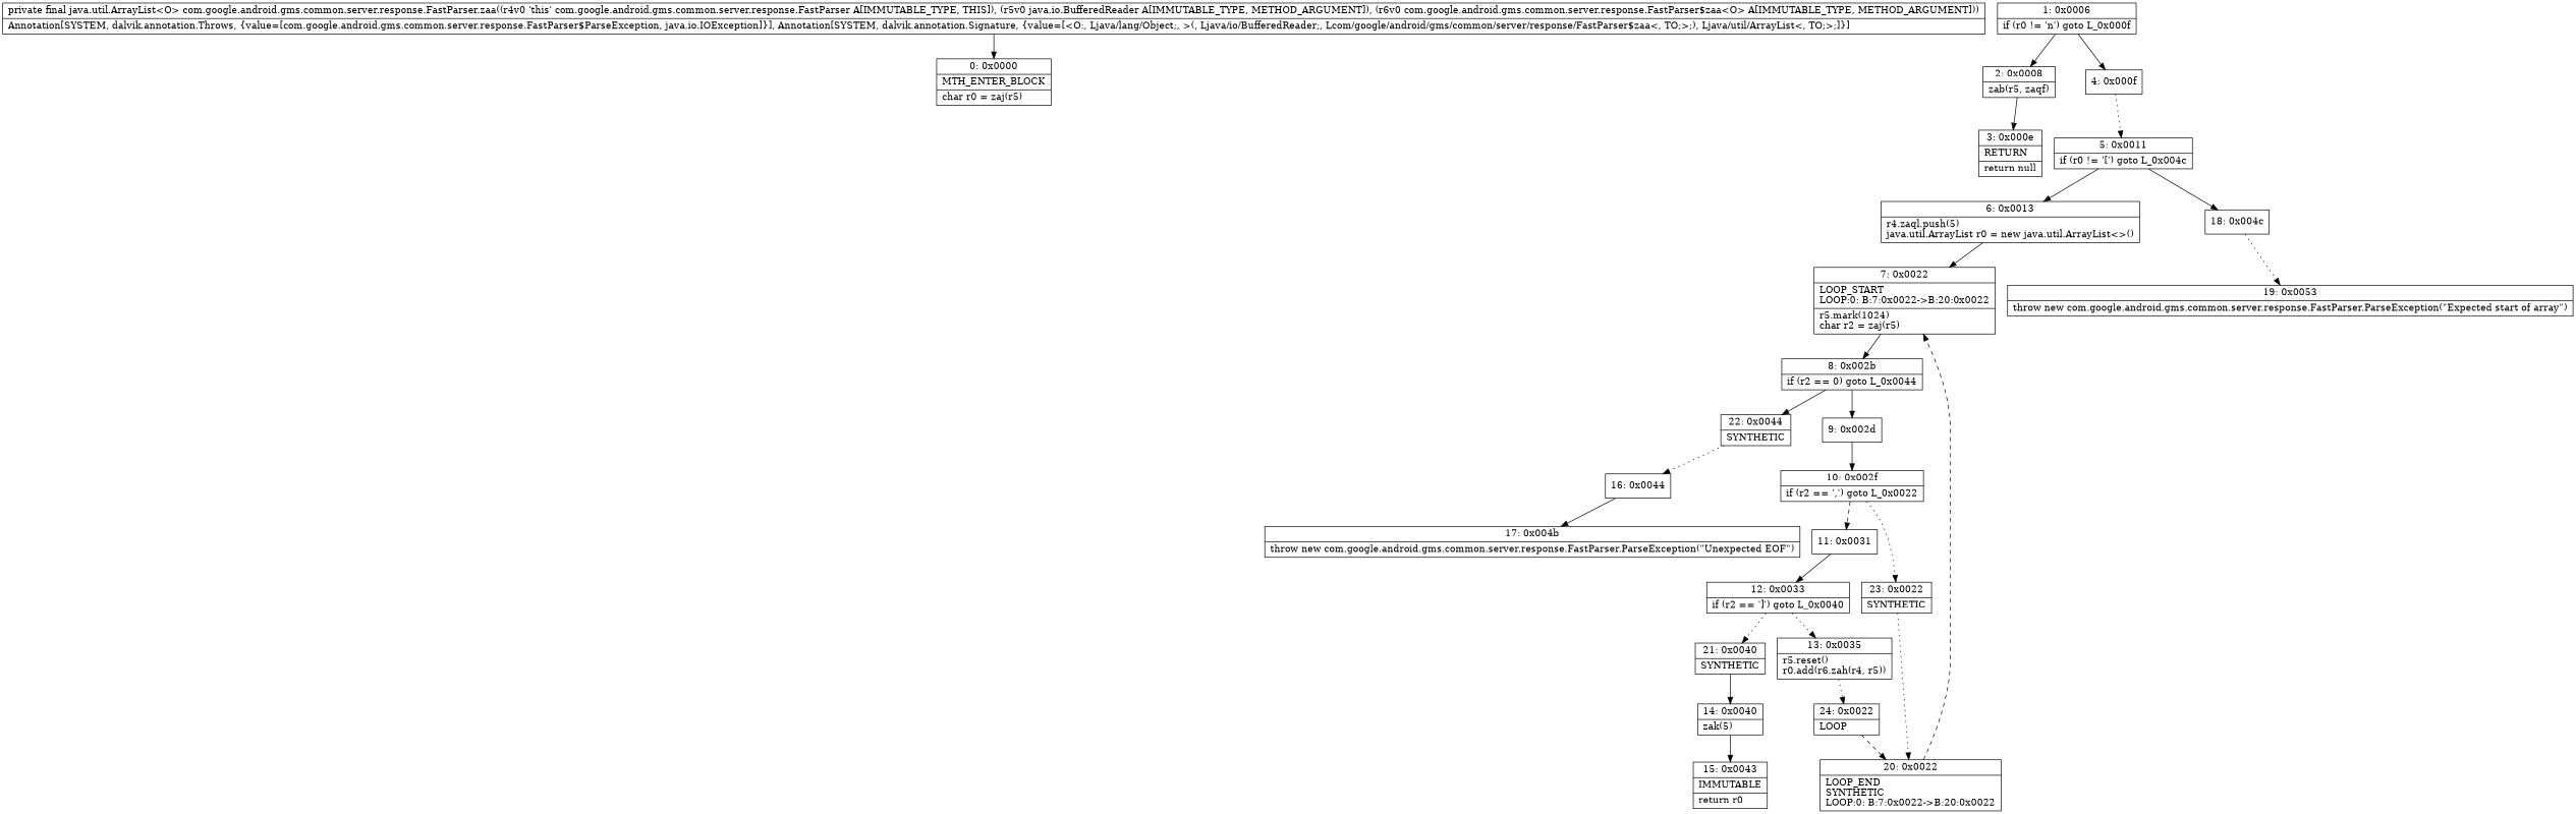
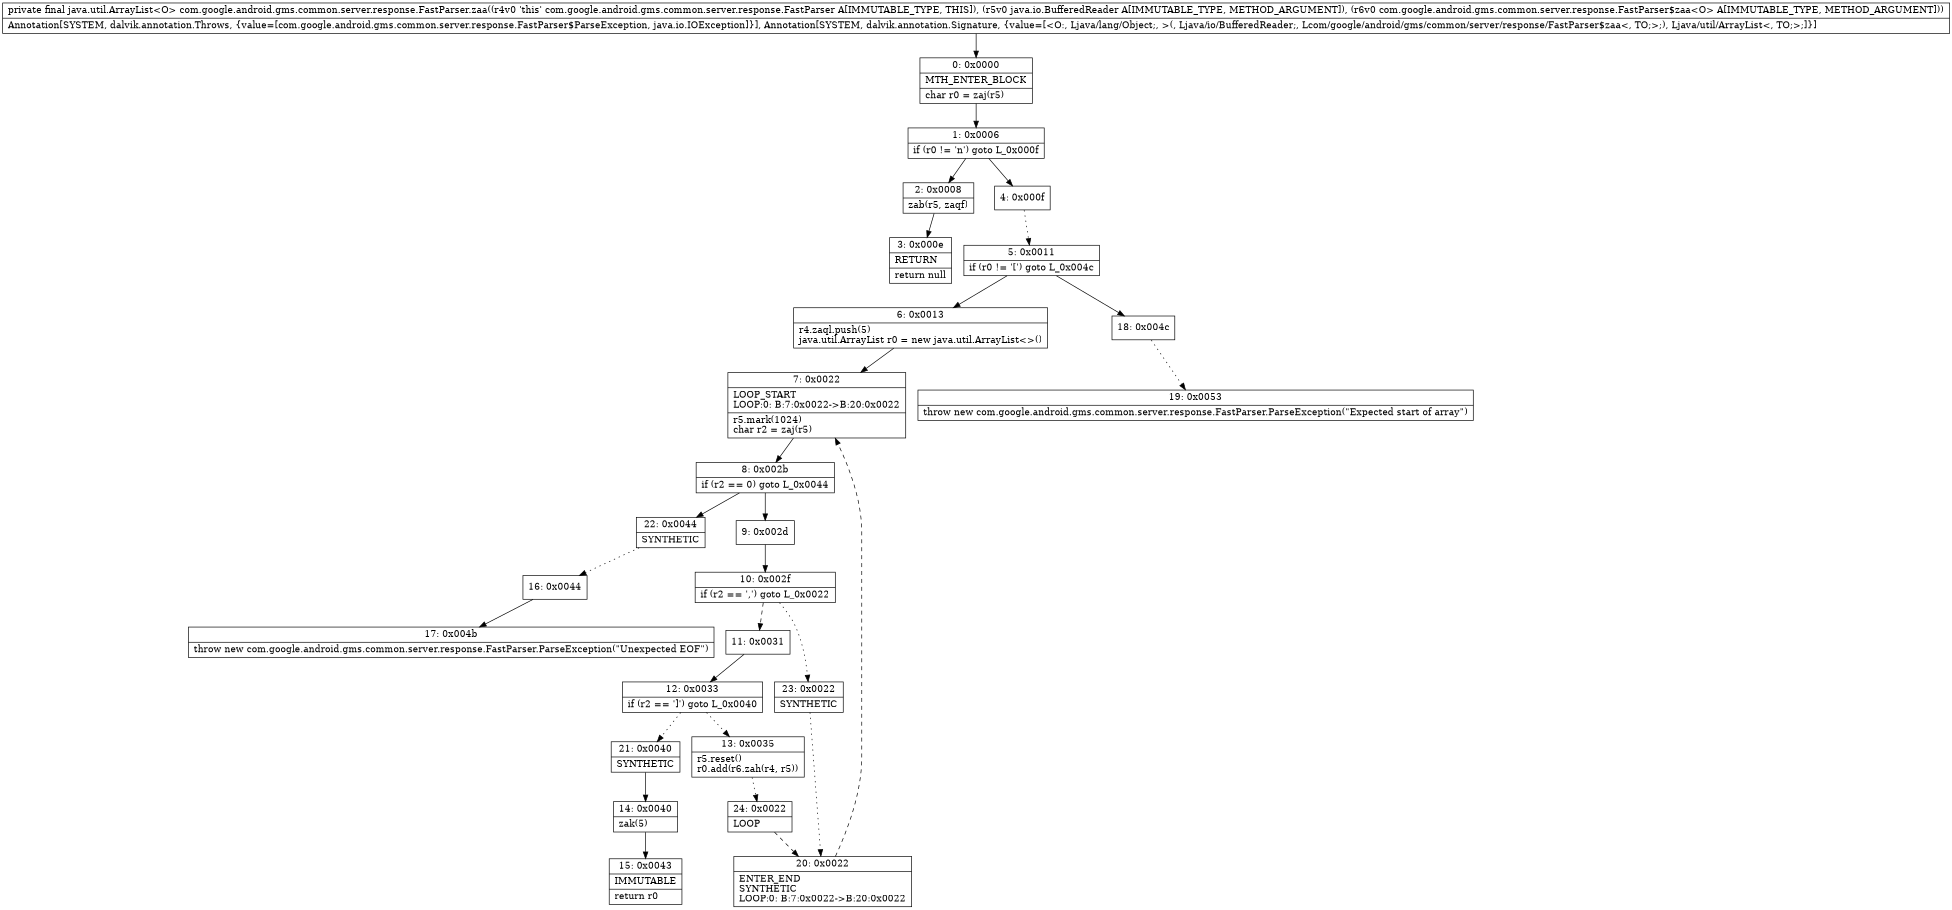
  digraph {
    node [shape=record]
    edge [style=solid]
    n1 [label="{0\:\ 0x0000|MTH_ENTER_BLOCK\l|char r0 = zaj(r5)\l}"]
    n2 [label="{1\:\ 0x0006|if (r0 != 'n') goto L_0x000f\l}"]
    n3 [label="{2\:\ 0x0008|zab(r5, zaqf)\l}"]
    n4 [label="{4\:\ 0x000f}"]
    n5 [label="{3\:\ 0x000e|RETURN\l|return null\l}"]
    n6 [label="{5\:\ 0x0011|if (r0 != '[') goto L_0x004c\l}"]
    n7 [label="{6\:\ 0x0013|r4.zaql.push(5)\ljava.util.ArrayList r0 = new java.util.ArrayList\<\>()\l}"]
    n8 [label="{18\:\ 0x004c}"]
    n9 [label="{7\:\ 0x0022|LOOP_START\lLOOP:0: B:7:0x0022\-\>B:20:0x0022\l|r5.mark(1024)\lchar r2 = zaj(r5)\l}"]
    n10 [label="{19\:\ 0x0053|throw new com.google.android.gms.common.server.response.FastParser.ParseException(\"Expected start of array\")\l}"]
    n11 [label="{8\:\ 0x002b|if (r2 == 0) goto L_0x0044\l}"]
    n12 [label="{9\:\ 0x002d}"]
    n13 [label="{22\:\ 0x0044|SYNTHETIC\l}"]
    n14 [label="{10\:\ 0x002f|if (r2 == ',') goto L_0x0022\l}"]
    n15 [label="{16\:\ 0x0044}"]
    n16 [label="{11\:\ 0x0031}"]
    n17 [label="{23\:\ 0x0022|SYNTHETIC\l}"]
    n18 [label="{12\:\ 0x0033|if (r2 == ']') goto L_0x0040\l}"]
-   n19 [label="{20\:\ 0x0022|LOOP_END\lSYNTHETIC\lLOOP:0: B:7:0x0022\-\>B:20:0x0022\l}"]
+   n19 [label="{20\:\ 0x0022|ENTER_END\lSYNTHETIC\lLOOP:0: B:7:0x0022\-\>B:20:0x0022\l}"]
    n20 [label="{13\:\ 0x0035|r5.reset()\lr0.add(r6.zah(r4, r5))\l}"]
    n21 [label="{21\:\ 0x0040|SYNTHETIC\l}"]
    n22 [label="{24\:\ 0x0022|LOOP\l}"]
    n23 [label="{14\:\ 0x0040|zak(5)\l}"]
    n24 [label="{15\:\ 0x0043|IMMUTABLE\l|return r0\l}"]
    n25 [label="{17\:\ 0x004b|throw new com.google.android.gms.common.server.response.FastParser.ParseException(\"Unexpected EOF\")\l}"]
    n26 [label="{private final java.util.ArrayList\<O\> com.google.android.gms.common.server.response.FastParser.zaa((r4v0 'this' com.google.android.gms.common.server.response.FastParser A[IMMUTABLE_TYPE, THIS]), (r5v0 java.io.BufferedReader A[IMMUTABLE_TYPE, METHOD_ARGUMENT]), (r6v0 com.google.android.gms.common.server.response.FastParser$zaa\<O\> A[IMMUTABLE_TYPE, METHOD_ARGUMENT]))  | Annotation[SYSTEM, dalvik.annotation.Throws, \{value=[com.google.android.gms.common.server.response.FastParser$ParseException, java.io.IOException]\}], Annotation[SYSTEM, dalvik.annotation.Signature, \{value=[\<O:, Ljava\/lang\/Object;, \>(, Ljava\/io\/BufferedReader;, Lcom\/google\/android\/gms\/common\/server\/response\/FastParser$zaa\<, TO;\>;), Ljava\/util\/ArrayList\<, TO;\>;]\}]\l}"]
+   n1 -> n2
    n2 -> n3
    n2 -> n4
    n3 -> n5
    n4 -> n6 [style=dotted]
    n6 -> n7
    n6 -> n8
    n7 -> n9
    n8 -> n10 [style=dotted]
    n9 -> n11
    n11 -> n12
    n11 -> n13
    n12 -> n14
    n13 -> n15 [style=dotted]
    n14 -> n16 [style=dashed]
    n14 -> n17 [style=dotted]
    n15 -> n25
    n16 -> n18
    n17 -> n19 [style=dotted]
    n18 -> n20 [style=dotted]
    n18 -> n21 [style=dotted]
    n19 -> n9 [style=dashed]
    n20 -> n22 [style=dotted]
    n21 -> n23
    n22 -> n19 [style=dashed]
    n23 -> n24
    n26 -> n1
  }
